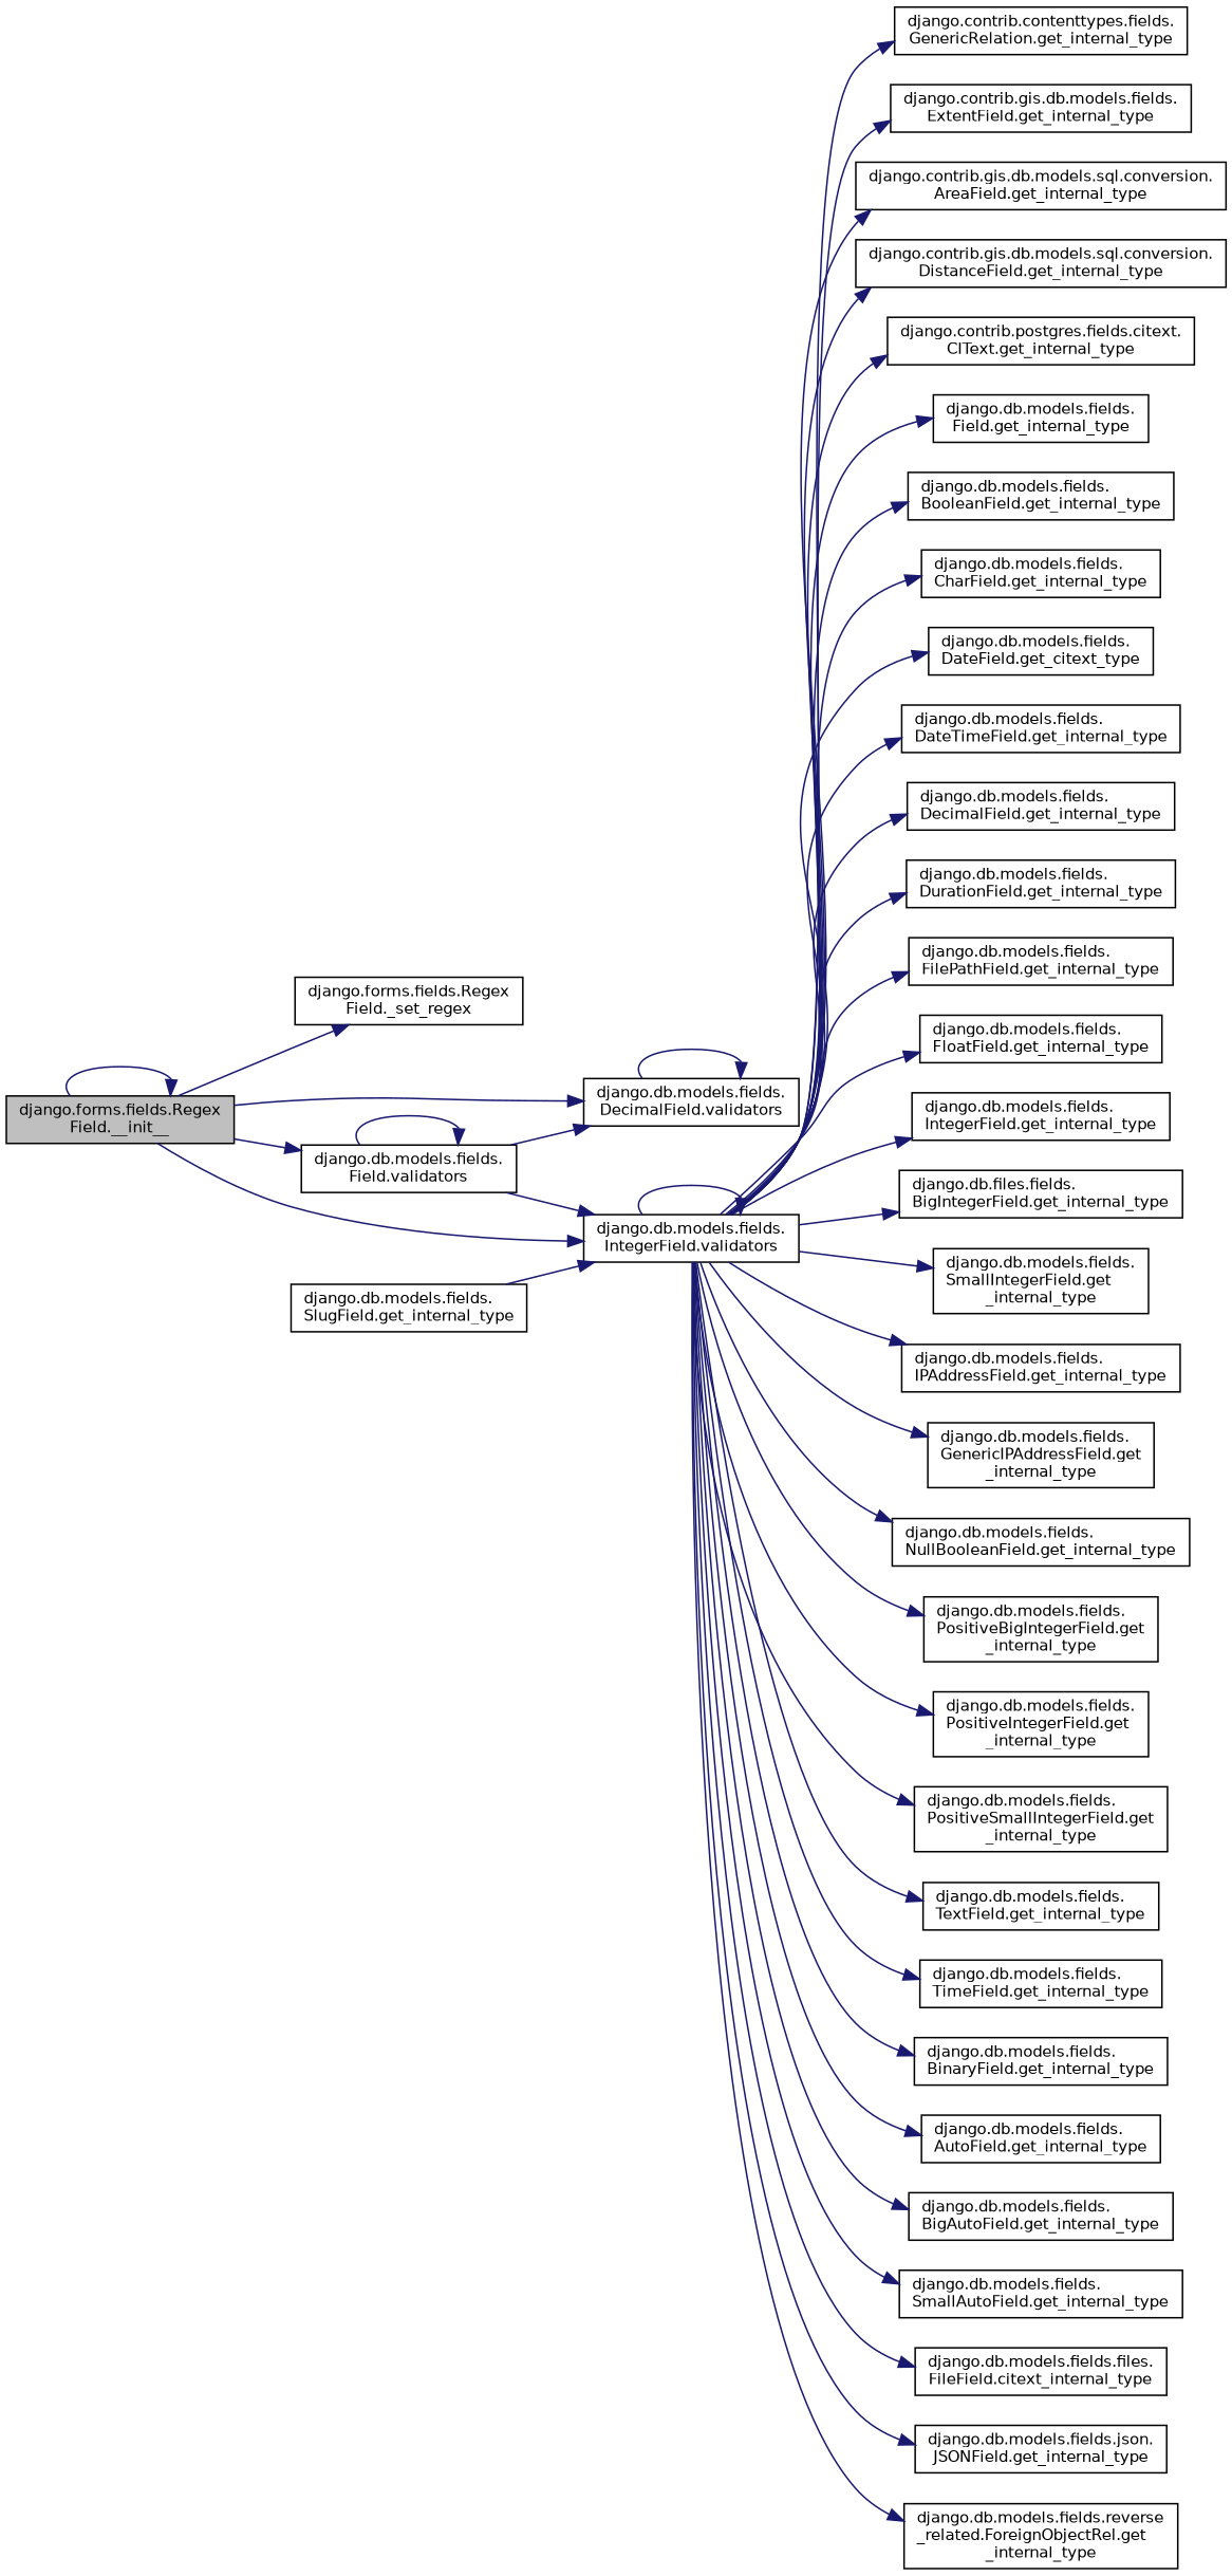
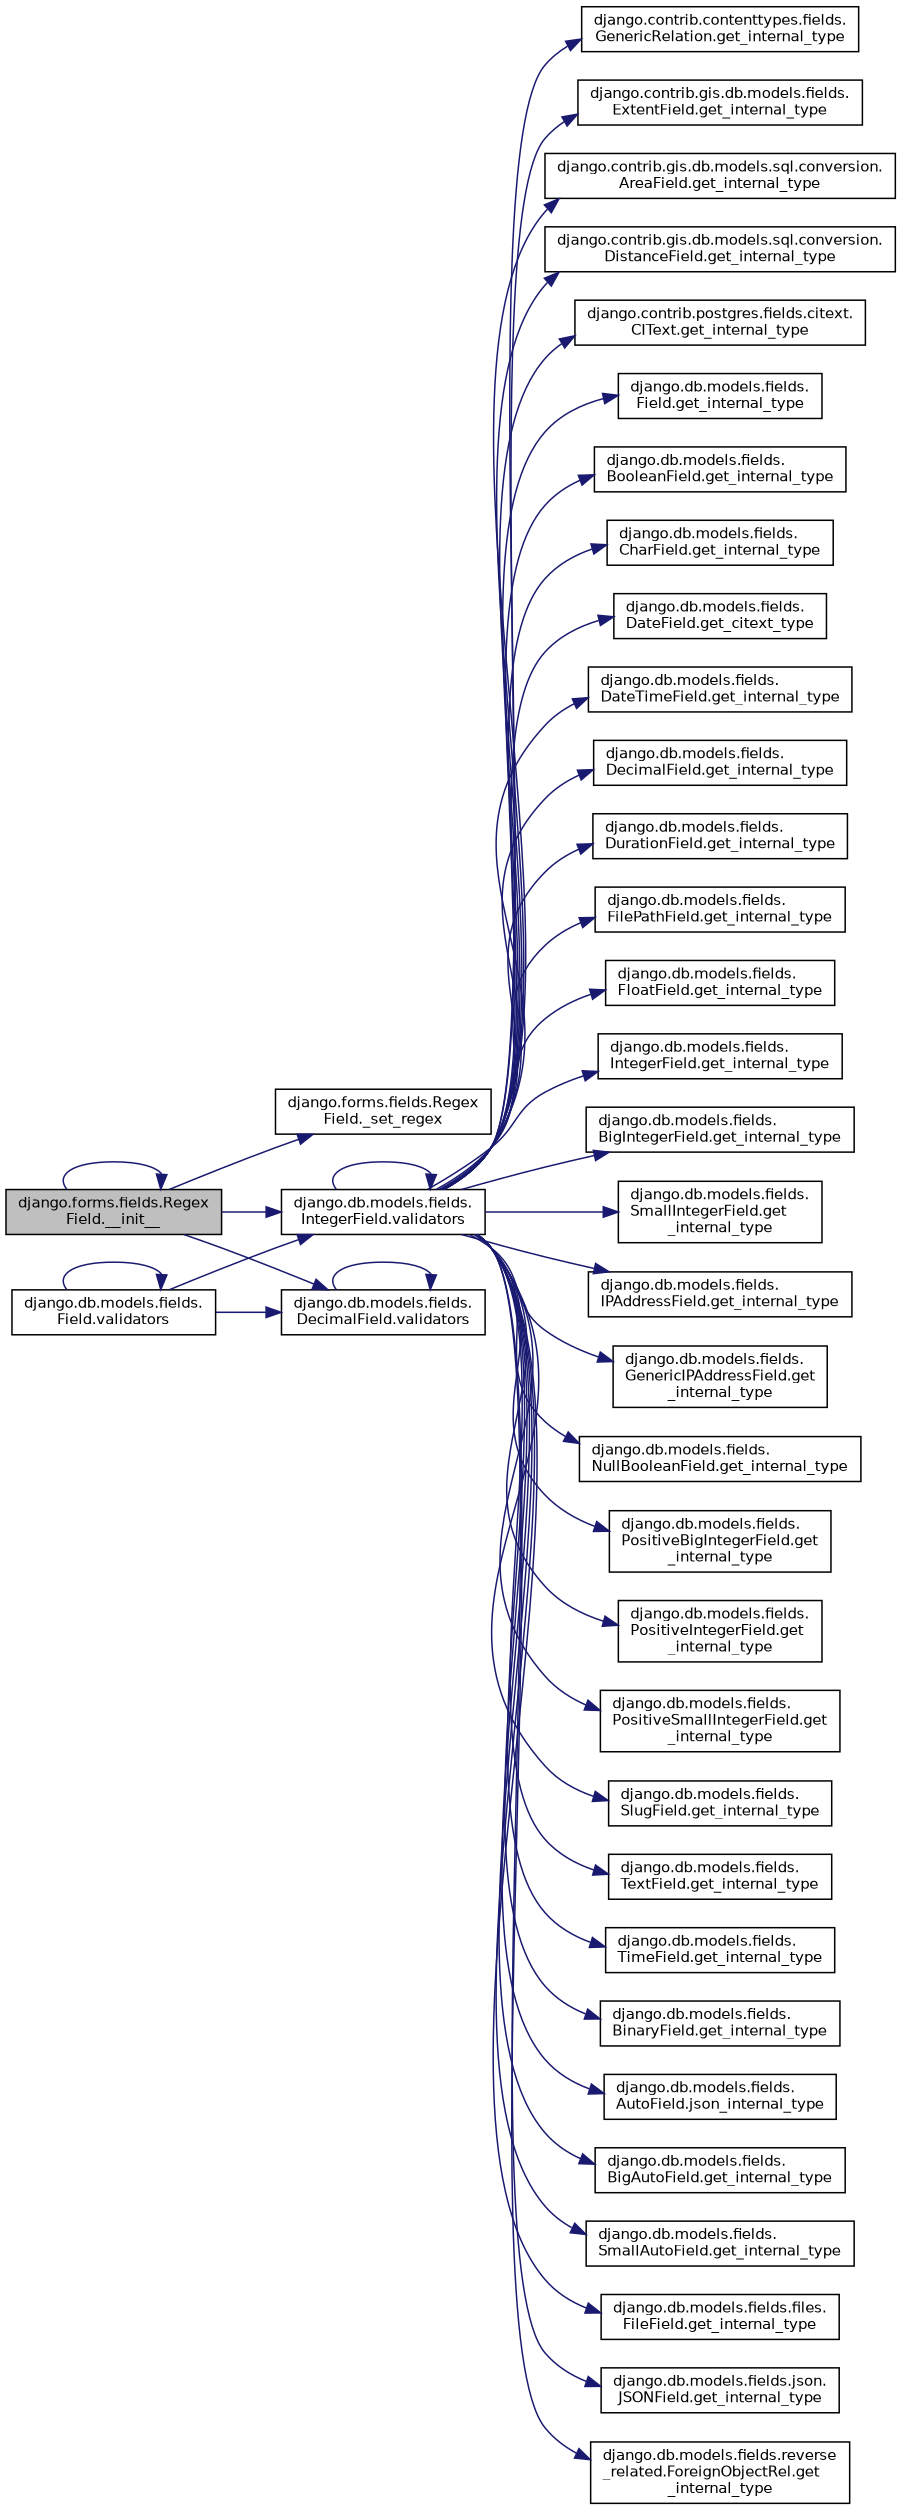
  digraph {
    rankdir=LR
    node [color=black fillcolor=white fontname=Helvetica fontsize=10 shape=record style=filled]
    edge [color=midnightblue fontname=Helvetica fontsize=10 labelfontname=Helvetica labelfontsize=10 style=solid]
    n1 [fillcolor=grey75 fontcolor=black height=0.2 label="django.forms.fields.Regex\lField.__init__" width=0.4]
    n2 [height=0.2 label="django.forms.fields.Regex\lField._set_regex" width=0.4]
    n3 [height=0.2 label="django.db.models.fields.\lField.validators" width=0.4]
    n4 [height=0.2 label="django.db.models.fields.\lDecimalField.validators" width=0.4]
    n5 [height=0.2 label="django.db.models.fields.\lIntegerField.validators" width=0.4]
    n6 [height=0.2 label="django.contrib.contenttypes.fields.\lGenericRelation.get_internal_type" width=0.4]
    n7 [height=0.2 label="django.contrib.gis.db.models.fields.\lExtentField.get_internal_type" width=0.4]
    n8 [height=0.2 label="django.contrib.gis.db.models.sql.conversion.\lAreaField.get_internal_type" width=0.4]
    n9 [height=0.2 label="django.contrib.gis.db.models.sql.conversion.\lDistanceField.get_internal_type" width=0.4]
    n10 [height=0.2 label="django.contrib.postgres.fields.citext.\lCIText.get_internal_type" width=0.4]
    n11 [height=0.2 label="django.db.models.fields.\lField.get_internal_type" width=0.4]
    n12 [height=0.2 label="django.db.models.fields.\lBooleanField.get_internal_type" width=0.4]
    n13 [height=0.2 label="django.db.models.fields.\lCharField.get_internal_type" width=0.4]
    n14 [height=0.2 label="django.db.models.fields.\lDateField.get_citext_type" width=0.4]
    n15 [height=0.2 label="django.db.models.fields.\lDateTimeField.get_internal_type" width=0.4]
    n16 [height=0.2 label="django.db.models.fields.\lDecimalField.get_internal_type" width=0.4]
    n17 [height=0.2 label="django.db.models.fields.\lDurationField.get_internal_type" width=0.4]
    n18 [height=0.2 label="django.db.models.fields.\lFilePathField.get_internal_type" width=0.4]
    n19 [height=0.2 label="django.db.models.fields.\lFloatField.get_internal_type" width=0.4]
    n20 [height=0.2 label="django.db.models.fields.\lIntegerField.get_internal_type" width=0.4]
-   n21 [height=0.2 label="django.db.files.fields.\lBigIntegerField.get_internal_type" width=0.4]
+   n21 [height=0.2 label="django.db.models.fields.\lBigIntegerField.get_internal_type" width=0.4]
    n22 [height=0.2 label="django.db.models.fields.\lSmallIntegerField.get\l_internal_type" width=0.4]
    n23 [height=0.2 label="django.db.models.fields.\lIPAddressField.get_internal_type" width=0.4]
    n24 [height=0.2 label="django.db.models.fields.\lGenericIPAddressField.get\l_internal_type" width=0.4]
    n25 [height=0.2 label="django.db.models.fields.\lNullBooleanField.get_internal_type" width=0.4]
    n26 [height=0.2 label="django.db.models.fields.\lPositiveBigIntegerField.get\l_internal_type" width=0.4]
    n27 [height=0.2 label="django.db.models.fields.\lPositiveIntegerField.get\l_internal_type" width=0.4]
    n28 [height=0.2 label="django.db.models.fields.\lPositiveSmallIntegerField.get\l_internal_type" width=0.4]
    n29 [height=0.2 label="django.db.models.fields.\lSlugField.get_internal_type" width=0.4]
    n30 [height=0.2 label="django.db.models.fields.\lTextField.get_internal_type" width=0.4]
    n31 [height=0.2 label="django.db.models.fields.\lTimeField.get_internal_type" width=0.4]
    n32 [height=0.2 label="django.db.models.fields.\lBinaryField.get_internal_type" width=0.4]
-   n33 [height=0.2 label="django.db.models.fields.\lAutoField.get_internal_type" width=0.4]
+   n33 [height=0.2 label="django.db.models.fields.\lAutoField.json_internal_type" width=0.4]
    n34 [height=0.2 label="django.db.models.fields.\lBigAutoField.get_internal_type" width=0.4]
    n35 [height=0.2 label="django.db.models.fields.\lSmallAutoField.get_internal_type" width=0.4]
-   n36 [height=0.2 label="django.db.models.fields.files.\lFileField.citext_internal_type" width=0.4]
+   n36 [height=0.2 label="django.db.models.fields.files.\lFileField.get_internal_type" width=0.4]
    n37 [height=0.2 label="django.db.models.fields.json.\lJSONField.get_internal_type" width=0.4]
    n38 [height=0.2 label="django.db.models.fields.reverse\l_related.ForeignObjectRel.get\l_internal_type" width=0.4]
    n1 -> n1
    n1 -> n2
-   n1 -> n3
    n1 -> n4
    n1 -> n5
    n3 -> n3
    n3 -> n4
    n3 -> n5
    n4 -> n4
    n5 -> n5
    n5 -> n6
    n5 -> n7
    n5 -> n8
    n5 -> n9
    n5 -> n10
    n5 -> n11
    n5 -> n12
    n5 -> n13
    n5 -> n14
    n5 -> n15
    n5 -> n16
    n5 -> n17
    n5 -> n18
    n5 -> n19
    n5 -> n20
    n5 -> n21
    n5 -> n22
    n5 -> n23
    n5 -> n24
    n5 -> n25
    n5 -> n26
    n5 -> n27
    n5 -> n28
-   n29 -> n5
+   n5 -> n29
    n5 -> n30
    n5 -> n31
    n5 -> n32
    n5 -> n33
    n5 -> n34
    n5 -> n35
    n5 -> n36
    n5 -> n37
    n5 -> n38
  }
